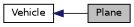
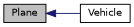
  digraph {
    rankdir=LR
    node [color=black fontname=Helvetica fontsize=10 shape=record style=filled]
    n1 [fillcolor=grey75 fontcolor=black height=0.2 label=Plane width=0.4]
    n2 [fillcolor=white height=0.2 label=Vehicle width=0.4]
-   n2 -> n1 [color=midnightblue dir=back fontname=Helvetica fontsize=10 labelfontname=Helvetica labelfontsize=10 style=solid]
+   n1 -> n2 [color=midnightblue dir=back fontname=Helvetica fontsize=10 labelfontname=Helvetica labelfontsize=10 style=solid]
  }
